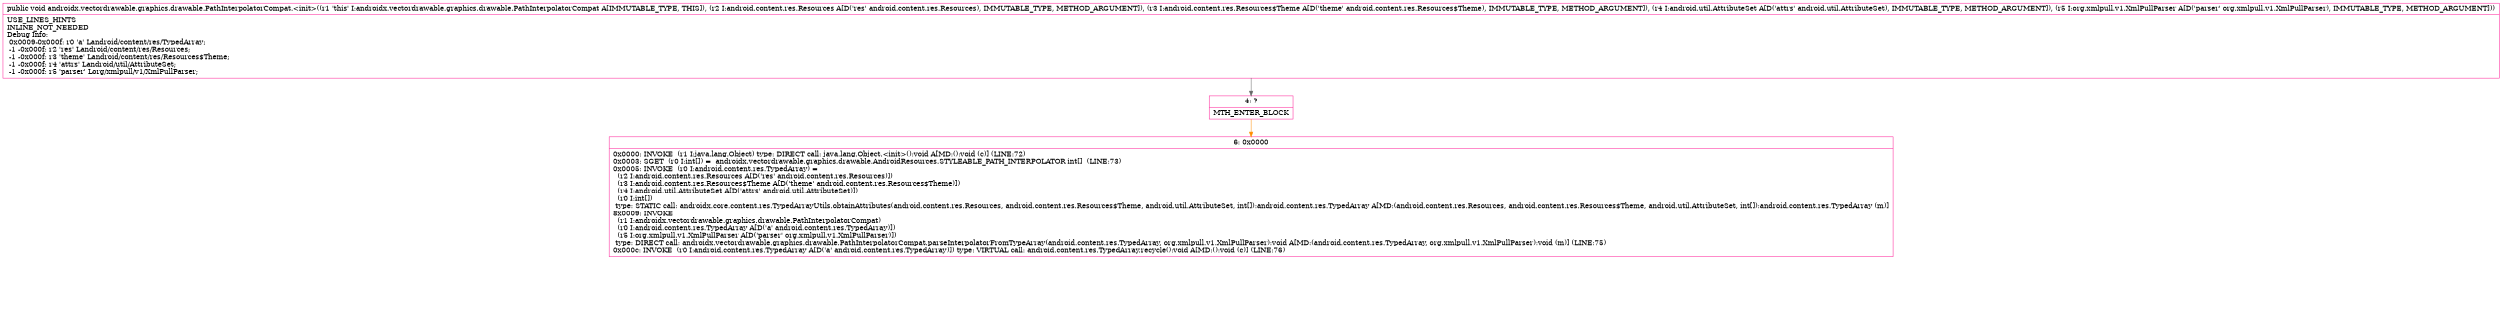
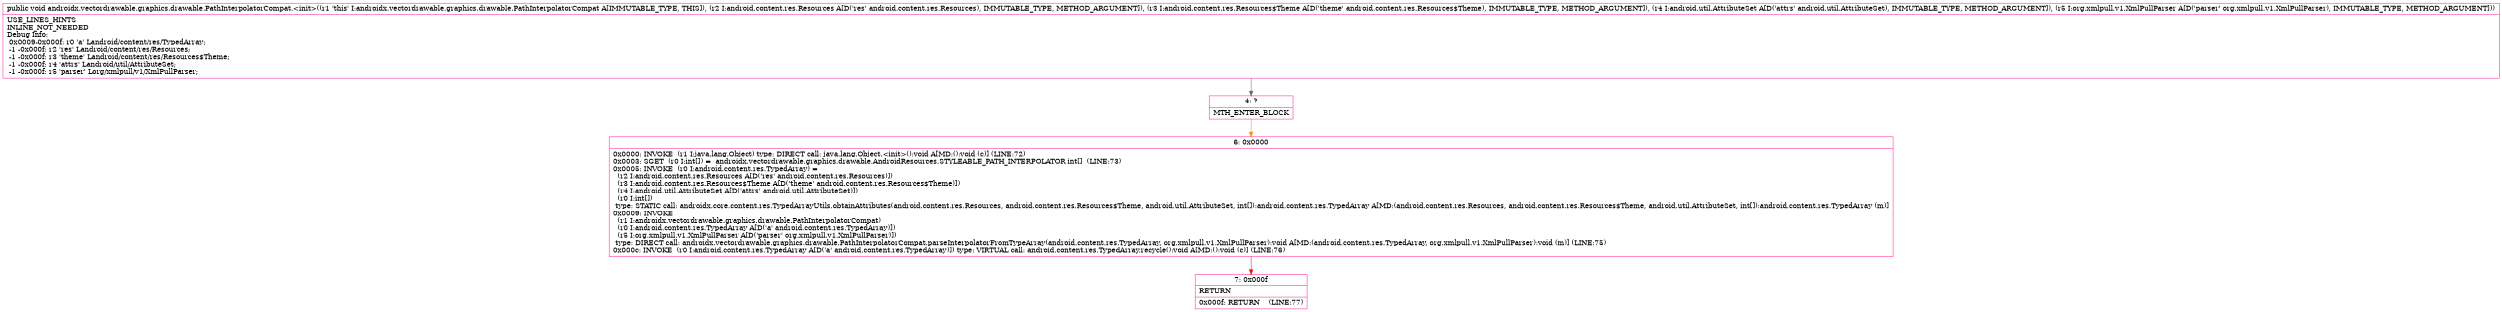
  digraph {
    node [color=deeppink shape=record]
    n1 [label="{4\:\ ?|MTH_ENTER_BLOCK\l}"]
-   n2 [label="{6\:\ 0x0000|0x0000: INVOKE  (r1 I:java.lang.Object) type: DIRECT call: java.lang.Object.\<init\>():void A[MD:():void (c)] (LINE:72)\l0x0003: SGET  (r0 I:int[]) =  androidx.vectordrawable.graphics.drawable.AndroidResources.STYLEABLE_PATH_INTERPOLATOR int[]  (LINE:73)\l0x0005: INVOKE  (r0 I:android.content.res.TypedArray) = \l  (r2 I:android.content.res.Resources A[D('res' android.content.res.Resources)])\l  (r3 I:android.content.res.Resources$Theme A[D('theme' android.content.res.Resources$Theme)])\l  (r4 I:android.util.AttributeSet A[D('attrs' android.util.AttributeSet)])\l  (r0 I:int[])\l type: STATIC call: androidx.core.content.res.TypedArrayUtils.obtainAttributes(android.content.res.Resources, android.content.res.Resources$Theme, android.util.AttributeSet, int[]):android.content.res.TypedArray A[MD:(android.content.res.Resources, android.content.res.Resources$Theme, android.util.AttributeSet, int[]):android.content.res.TypedArray (m)]\l8x0009: INVOKE  \l  (r1 I:androidx.vectordrawable.graphics.drawable.PathInterpolatorCompat)\l  (r0 I:android.content.res.TypedArray A[D('a' android.content.res.TypedArray)])\l  (r5 I:org.xmlpull.v1.XmlPullParser A[D('parser' org.xmlpull.v1.XmlPullParser)])\l type: DIRECT call: androidx.vectordrawable.graphics.drawable.PathInterpolatorCompat.parseInterpolatorFromTypeArray(android.content.res.TypedArray, org.xmlpull.v1.XmlPullParser):void A[MD:(android.content.res.TypedArray, org.xmlpull.v1.XmlPullParser):void (m)] (LINE:75)\l0x000c: INVOKE  (r0 I:android.content.res.TypedArray A[D('a' android.content.res.TypedArray)]) type: VIRTUAL call: android.content.res.TypedArray.recycle():void A[MD:():void (c)] (LINE:76)\l}"]
+   n2 [label="{6\:\ 0x0000|0x0000: INVOKE  (r1 I:java.lang.Object) type: DIRECT call: java.lang.Object.\<init\>():void A[MD:():void (c)] (LINE:72)\l0x0003: SGET  (r0 I:int[]) =  androidx.vectordrawable.graphics.drawable.AndroidResources.STYLEABLE_PATH_INTERPOLATOR int[]  (LINE:73)\l0x0005: INVOKE  (r0 I:android.content.res.TypedArray) = \l  (r2 I:android.content.res.Resources A[D('res' android.content.res.Resources)])\l  (r3 I:android.content.res.Resources$Theme A[D('theme' android.content.res.Resources$Theme)])\l  (r4 I:android.util.AttributeSet A[D('attrs' android.util.AttributeSet)])\l  (r0 I:int[])\l type: STATIC call: androidx.core.content.res.TypedArrayUtils.obtainAttributes(android.content.res.Resources, android.content.res.Resources$Theme, android.util.AttributeSet, int[]):android.content.res.TypedArray A[MD:(android.content.res.Resources, android.content.res.Resources$Theme, android.util.AttributeSet, int[]):android.content.res.TypedArray (m)]\l0x0009: INVOKE  \l  (r1 I:androidx.vectordrawable.graphics.drawable.PathInterpolatorCompat)\l  (r0 I:android.content.res.TypedArray A[D('a' android.content.res.TypedArray)])\l  (r5 I:org.xmlpull.v1.XmlPullParser A[D('parser' org.xmlpull.v1.XmlPullParser)])\l type: DIRECT call: androidx.vectordrawable.graphics.drawable.PathInterpolatorCompat.parseInterpolatorFromTypeArray(android.content.res.TypedArray, org.xmlpull.v1.XmlPullParser):void A[MD:(android.content.res.TypedArray, org.xmlpull.v1.XmlPullParser):void (m)] (LINE:75)\l0x000c: INVOKE  (r0 I:android.content.res.TypedArray A[D('a' android.content.res.TypedArray)]) type: VIRTUAL call: android.content.res.TypedArray.recycle():void A[MD:():void (c)] (LINE:76)\l}"]
+   n3 [label="{7\:\ 0x000f|RETURN\l|0x000f: RETURN    (LINE:77)\l}"]
    n4 [label="{public void androidx.vectordrawable.graphics.drawable.PathInterpolatorCompat.\<init\>((r1 'this' I:androidx.vectordrawable.graphics.drawable.PathInterpolatorCompat A[IMMUTABLE_TYPE, THIS]), (r2 I:android.content.res.Resources A[D('res' android.content.res.Resources), IMMUTABLE_TYPE, METHOD_ARGUMENT]), (r3 I:android.content.res.Resources$Theme A[D('theme' android.content.res.Resources$Theme), IMMUTABLE_TYPE, METHOD_ARGUMENT]), (r4 I:android.util.AttributeSet A[D('attrs' android.util.AttributeSet), IMMUTABLE_TYPE, METHOD_ARGUMENT]), (r5 I:org.xmlpull.v1.XmlPullParser A[D('parser' org.xmlpull.v1.XmlPullParser), IMMUTABLE_TYPE, METHOD_ARGUMENT]))  | USE_LINES_HINTS\lINLINE_NOT_NEEDED\lDebug Info:\l  0x0009\-0x000f: r0 'a' Landroid\/content\/res\/TypedArray;\l  \-1 \-0x000f: r2 'res' Landroid\/content\/res\/Resources;\l  \-1 \-0x000f: r3 'theme' Landroid\/content\/res\/Resources$Theme;\l  \-1 \-0x000f: r4 'attrs' Landroid\/util\/AttributeSet;\l  \-1 \-0x000f: r5 'parser' Lorg\/xmlpull\/v1\/XmlPullParser;\l}"]
    n1 -> n2 [color=darkorange]
+   n2 -> n3 [color=red]
    n4 -> n1 [color=gray40]
  }
